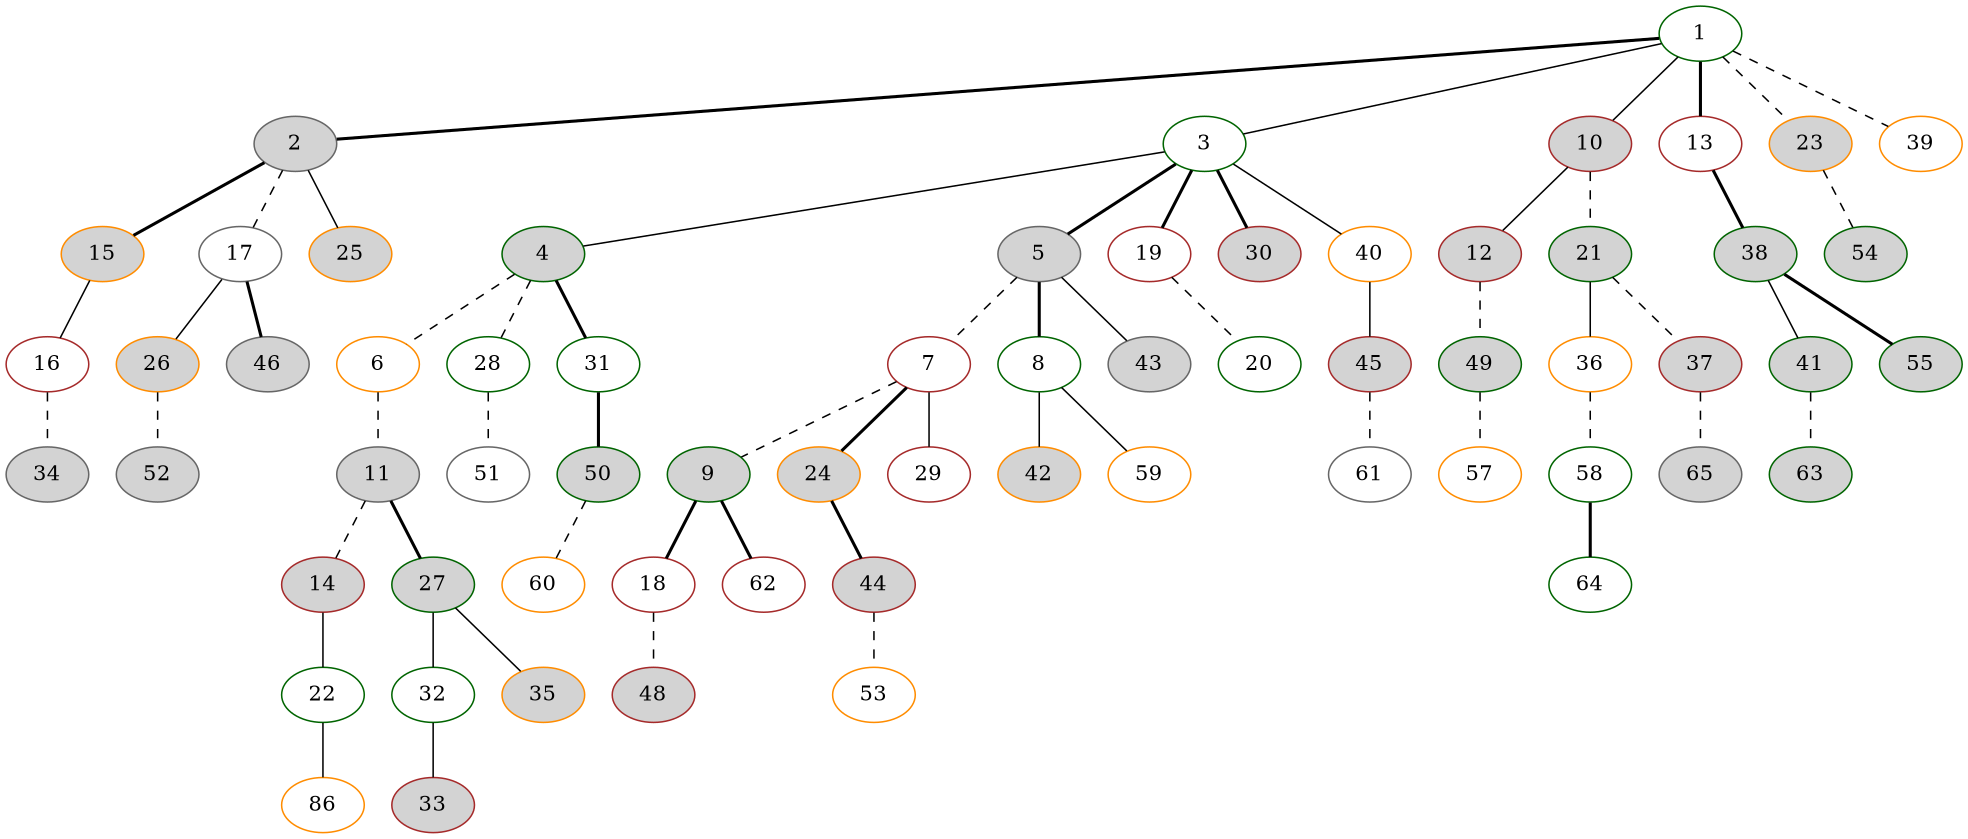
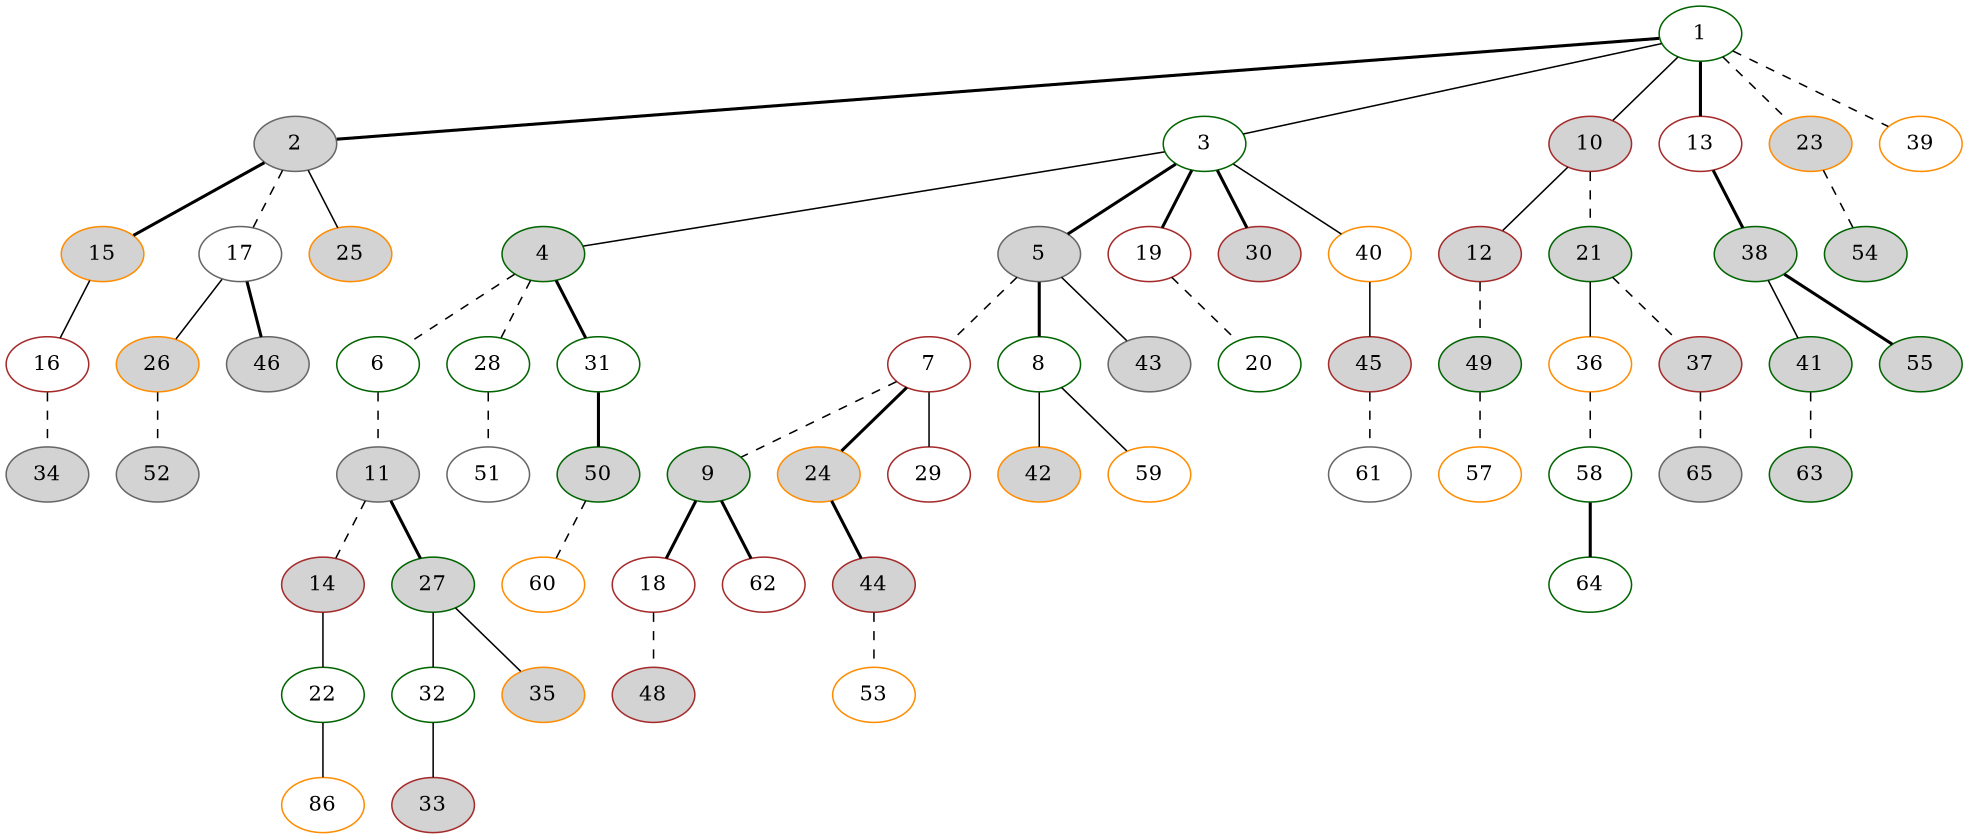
  graph {
    node [color=darkgreen fillcolor=lightgrey style=filled]
    edge [style=dashed weight=1.0]
    1 [fillcolor=white]
    2 [color=gray40]
    3 [fillcolor=white]
    10 [color=brown]
    13 [color=brown fillcolor=white]
    23 [color=darkorange]
    39 [color=darkorange fillcolor=white]
    15 [color=darkorange]
    17 [color=gray40 fillcolor=white]
    25 [color=darkorange]
    4
    5 [color=gray40]
    19 [color=brown fillcolor=white]
    30 [color=brown]
    40 [color=darkorange fillcolor=white]
    12 [color=brown]
    21
    38
    54
    16 [color=brown fillcolor=white]
    26 [color=darkorange]
    46 [color=gray40]
-   6 [color=darkorange fillcolor=white]
+   6 [fillcolor=white]
    28 [fillcolor=white]
    31 [fillcolor=white]
    7 [color=brown fillcolor=white]
    8 [fillcolor=white]
    43 [color=gray40]
    20 [fillcolor=white]
    45 [color=brown]
    11 [color=gray40]
    51 [color=gray40 fillcolor=white]
    50
    9
    24 [color=darkorange]
    29 [color=brown fillcolor=white]
    42 [color=darkorange]
    59 [color=darkorange fillcolor=white]
    14 [color=brown]
    27
    18 [color=brown fillcolor=white]
    62 [color=brown fillcolor=white]
    44 [color=brown]
    48 [color=brown]
    49
    36 [color=darkorange fillcolor=white]
    37 [color=brown]
    22 [fillcolor=white]
    32 [fillcolor=white]
    35 [color=darkorange]
    57 [color=darkorange fillcolor=white]
    41
    55
    n54 [color=darkorange fillcolor=white label=86]
    34 [color=gray40]
    52 [color=gray40]
    58 [fillcolor=white]
    65 [color=gray40]
    53 [color=darkorange fillcolor=white]
    33 [color=brown]
    60 [color=darkorange fillcolor=white]
    64 [fillcolor=white]
    63
    61 [color=gray40 fillcolor=white]
    1 -- 2 [style=bold]
    1 -- 3 [style=solid]
    1 -- 10 [style=solid]
    1 -- 13 [style=bold]
    1 -- 23 [weight=2.0]
    1 -- 39
    2 -- 15 [style=bold]
    2 -- 17
    2 -- 25 [style=solid]
    3 -- 4 [style=solid]
    3 -- 5 [style=bold]
    3 -- 19 [style=bold]
    3 -- 30 [style=bold]
    3 -- 40 [style=solid]
    10 -- 12 [style=solid]
    10 -- 21 [weight=2.0]
    13 -- 38 [style=bold]
    23 -- 54
    15 -- 16 [style=solid]
    17 -- 26 [style=solid]
    17 -- 46 [style=bold]
    4 -- 6
    4 -- 28
    4 -- 31 [style=bold]
    5 -- 7
    5 -- 8 [style=bold]
    5 -- 43 [style=solid]
    19 -- 20
    40 -- 45 [style=solid]
    12 -- 49 [weight=2.0]
    21 -- 36 [style=solid]
    21 -- 37
    38 -- 41 [style=solid]
    38 -- 55 [style=bold]
    16 -- 34
    26 -- 52
    6 -- 11
    28 -- 51
    31 -- 50 [style=bold]
    7 -- 9
    7 -- 24 [style=bold]
    7 -- 29 [style=solid weight=3.0]
    8 -- 42 [style=solid]
    8 -- 59 [style=solid]
    45 -- 61
    11 -- 14
    11 -- 27 [style=bold]
    50 -- 60
    9 -- 18 [style=bold]
    9 -- 62 [style=bold]
    24 -- 44 [style=bold]
    14 -- 22 [style=solid]
    27 -- 32 [style=solid]
    27 -- 35 [style=solid]
    18 -- 48
    44 -- 53
    49 -- 57
    36 -- 58
    37 -- 65
    22 -- n54 [style=solid weight=2.0]
    32 -- 33 [style=solid]
    41 -- 63
    58 -- 64 [style=bold]
  }
